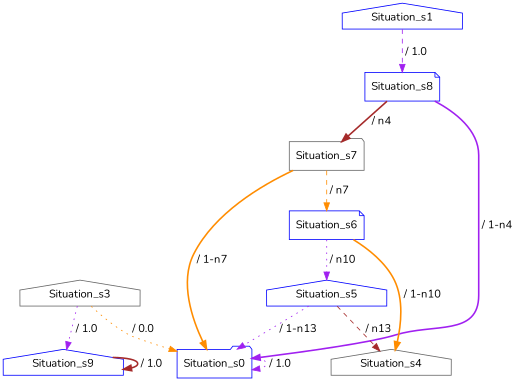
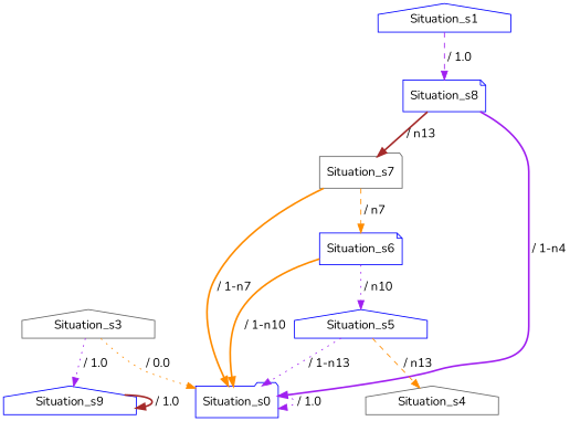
  digraph {
    fontname=Nunito
    node [color=blue fontname=Nunito shape=house]
    edge [color=purple fontname=Nunito style=dotted]
    n1 [label=Situation_s0 shape=folder]
    n2 [label=Situation_s1]
    n3 [label=Situation_s8 shape=note]
    n4 [color=gray40 label=Situation_s7 shape=folder]
    n5 [label=Situation_s9]
    n6 [color=gray40 label=Situation_s3]
    n7 [color=gray40 label=Situation_s4]
    n8 [label=Situation_s5]
    n9 [label=Situation_s6 shape=note]
    n1 -> n1 [label=" / 1.0"]
    n2 -> n3 [label=" / 1.0" style=dashed]
    n3 -> n1 [label=" / 1-n4" style=bold]
-   n3 -> n4 [color=brown label=" / n4" style=bold]
+   n3 -> n4 [color=brown label=" / n13" style=bold]
    n4 -> n1 [color=darkorange label=" / 1-n7" style=bold]
    n4 -> n9 [color=darkorange label=" / n7" style=dashed]
    n5 -> n5 [color=brown label=" / 1.0" style=bold]
    n6 -> n1 [color=darkorange label=" / 0.0"]
    n6 -> n5 [label=" / 1.0"]
    n8 -> n1 [label=" / 1-n13"]
-   n8 -> n7 [color=brown label=" / n13" style=dashed]
-   n9 -> n7 [color=darkorange label=" / 1-n10" style=bold]
+   n8 -> n7 [color=darkorange label=" / n13" style=dashed]
+   n9 -> n1 [color=darkorange label=" / 1-n10" style=bold]
    n9 -> n8 [label=" / n10"]
  }
